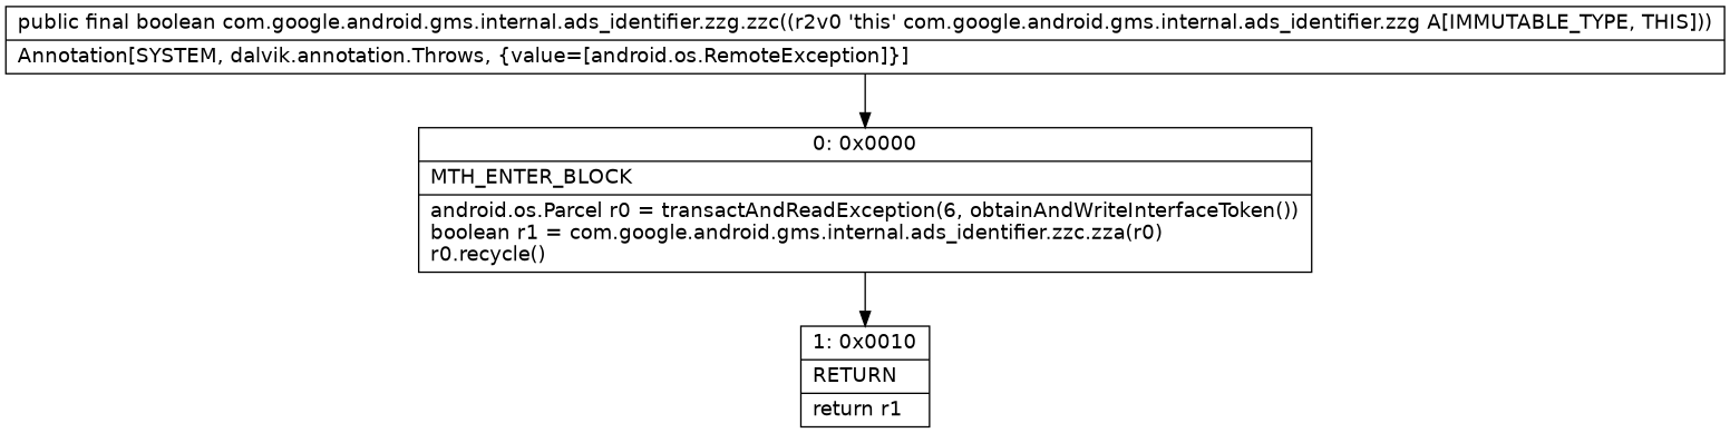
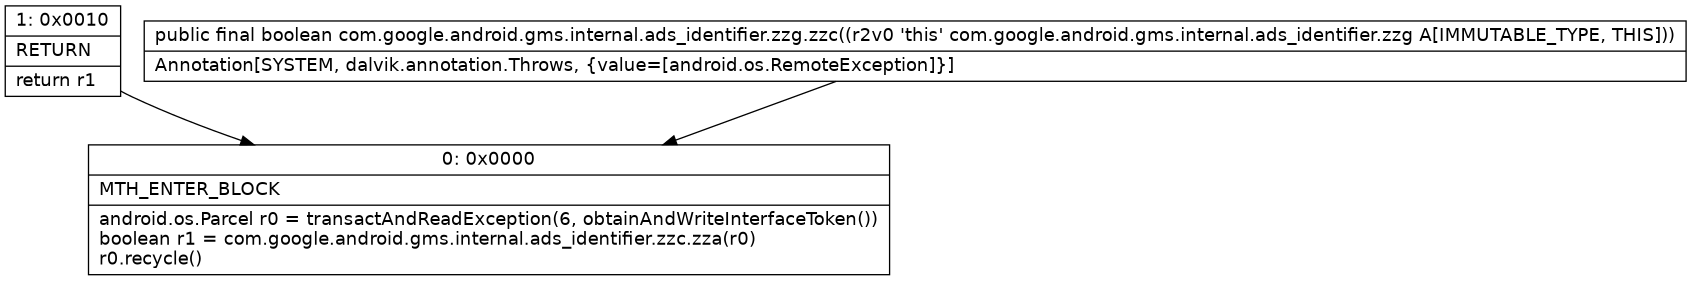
  digraph {
    fontname="DejaVu Sans"
    node [shape=record fontname="DejaVu Sans"]
    edge [fontname="DejaVu Sans"]
    n1 [label="{0\:\ 0x0000|MTH_ENTER_BLOCK\l|android.os.Parcel r0 = transactAndReadException(6, obtainAndWriteInterfaceToken())\lboolean r1 = com.google.android.gms.internal.ads_identifier.zzc.zza(r0)\lr0.recycle()\l}"]
    n2 [label="{1\:\ 0x0010|RETURN\l|return r1\l}"]
    n3 [label="{public final boolean com.google.android.gms.internal.ads_identifier.zzg.zzc((r2v0 'this' com.google.android.gms.internal.ads_identifier.zzg A[IMMUTABLE_TYPE, THIS]))  | Annotation[SYSTEM, dalvik.annotation.Throws, \{value=[android.os.RemoteException]\}]\l}"]
-   n1 -> n2
+   n2 -> n1
    n3 -> n1
  }
